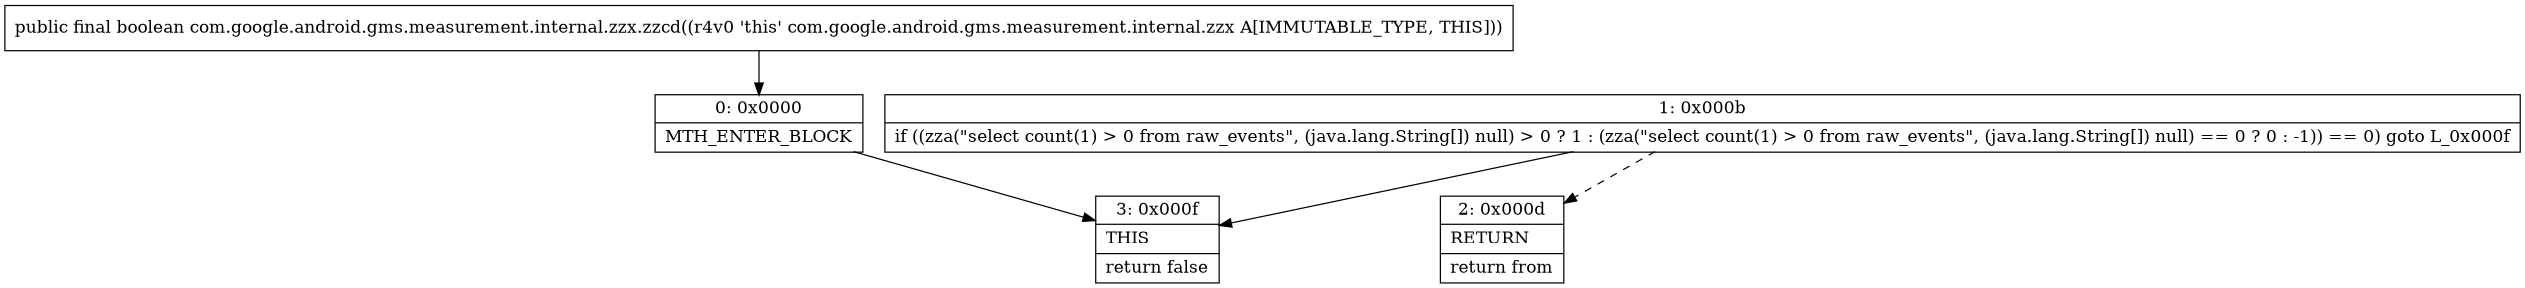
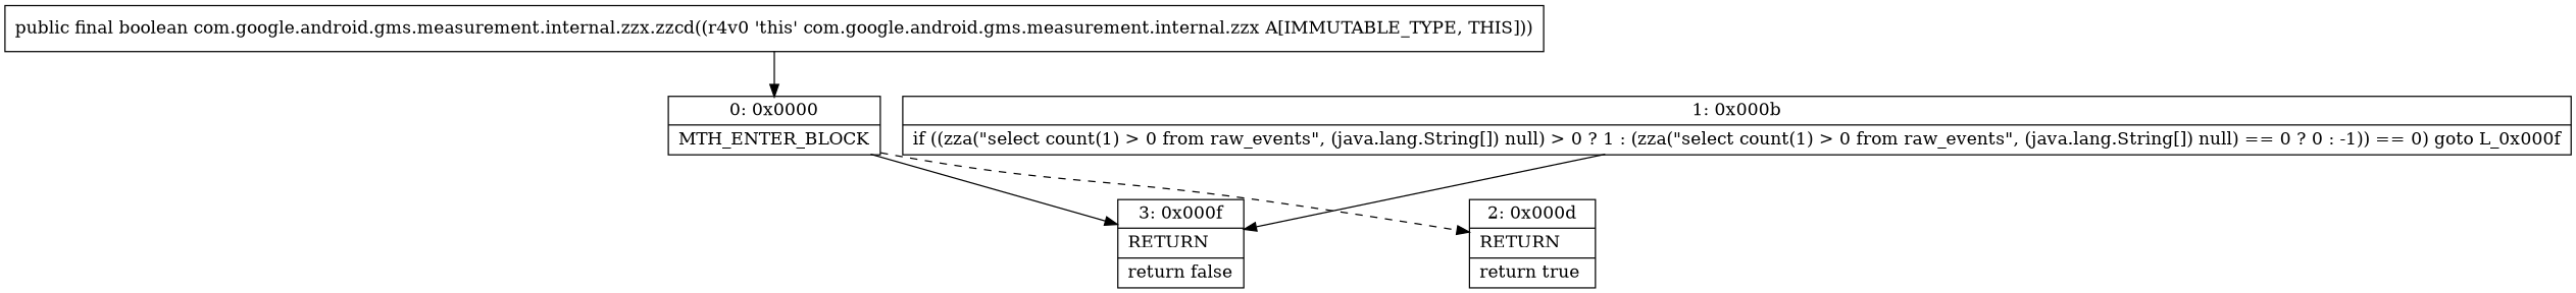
  digraph {
    node [shape=record]
    n1 [label="{0\:\ 0x0000|MTH_ENTER_BLOCK\l}"]
-   n2 [label="{3\:\ 0x000f|THIS\l|return false\l}"]
+   n2 [label="{3\:\ 0x000f|RETURN\l|return false\l}"]
    n3 [label="{1\:\ 0x000b|if ((zza(\"select count(1) \> 0 from raw_events\", (java.lang.String[]) null) \> 0 ? 1 : (zza(\"select count(1) \> 0 from raw_events\", (java.lang.String[]) null) == 0 ? 0 : \-1)) == 0) goto L_0x000f\l}"]
-   n4 [label="{2\:\ 0x000d|RETURN\l|return from\l}"]
+   n4 [label="{2\:\ 0x000d|RETURN\l|return true\l}"]
    n5 [label="{public final boolean com.google.android.gms.measurement.internal.zzx.zzcd((r4v0 'this' com.google.android.gms.measurement.internal.zzx A[IMMUTABLE_TYPE, THIS])) }"]
    n1 -> n2
    n3 -> n2
-   n3 -> n4 [style=dashed]
+   n1 -> n4 [style=dashed]
    n5 -> n1
  }
